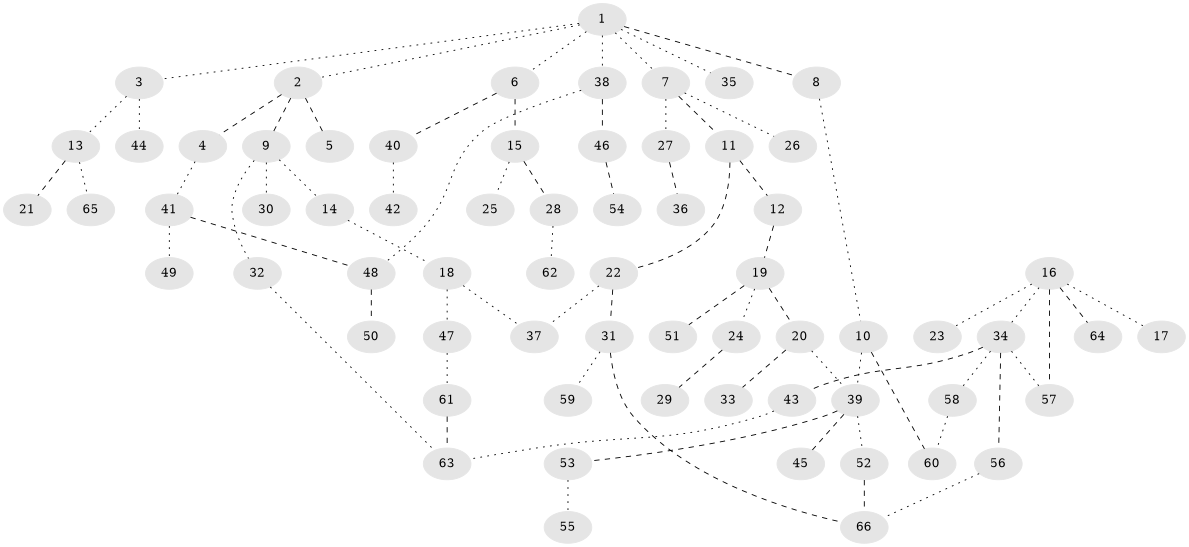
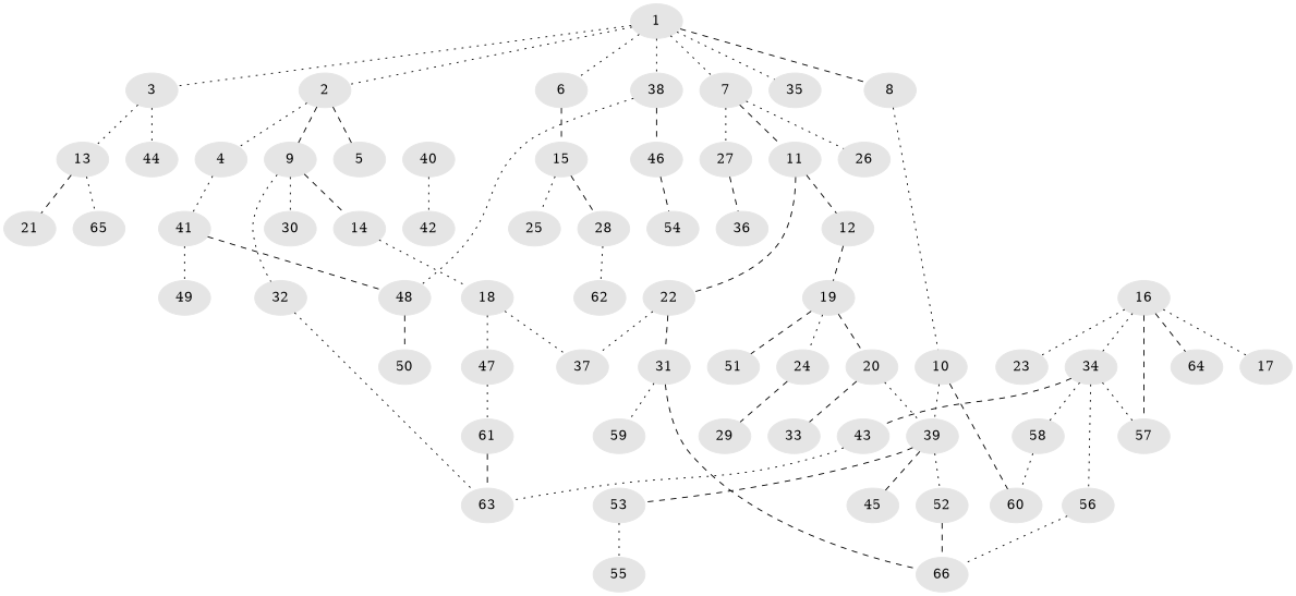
  graph {
    node [color=gray90 style=filled]
    edge [style=dotted]
    1
    2
    3
    6
    7
    8
    35
    38
    4
    5
    9
    13
    44
    15
    40
    11
    26
    27
    10
    46
    48
    41
    14
    30
    32
    21
    65
    49
    25
    28
    42
    12
    22
    36
    39
    60
    18
    63
    16
    17
    23
    34
    57
    64
    45
    52
    53
    19
    37
    31
    20
    24
    51
    47
    62
    43
    56
    58
    61
    33
    29
    59
    66
    54
    50
    55
    1 -- 2
    1 -- 3
    1 -- 6
    1 -- 7
    1 -- 8 [style=dashed]
    1 -- 35
    1 -- 38
-   2 -- 4 [style=dashed]
+   2 -- 4
    2 -- 5 [style=dashed]
    2 -- 9 [style=dashed]
    3 -- 13
    3 -- 44
    6 -- 15 [style=dashed]
-   6 -- 40 [style=dashed]
    7 -- 11 [style=dashed]
    7 -- 26
    7 -- 27
    8 -- 10
    38 -- 46 [style=dashed]
    38 -- 48
    4 -- 41
-   9 -- 14
+   9 -- 14 [style=dashed]
    9 -- 30
    9 -- 32
    13 -- 21 [style=dashed]
    13 -- 65
    15 -- 25
    15 -- 28 [style=dashed]
    40 -- 42
    11 -- 12 [style=dashed]
    11 -- 22 [style=dashed]
    27 -- 36 [style=dashed]
    10 -- 39
    10 -- 60 [style=dashed]
    46 -- 54 [style=dashed]
    48 -- 50 [style=dashed]
    41 -- 48 [style=dashed]
    41 -- 49
    14 -- 18
    32 -- 63
    28 -- 62
    12 -- 19 [style=dashed]
    22 -- 37
    22 -- 31 [style=dashed]
    39 -- 45 [style=dashed]
    39 -- 52
    39 -- 53 [style=dashed]
    18 -- 37
    18 -- 47
    16 -- 17
    16 -- 23
    16 -- 34
    16 -- 57 [style=dashed]
    16 -- 64 [style=dashed]
    34 -- 57
    34 -- 43 [style=dashed]
-   34 -- 56 [style=dashed]
+   34 -- 56
    34 -- 58
    52 -- 66 [style=dashed]
    53 -- 55
    19 -- 20 [style=dashed]
    19 -- 24
    19 -- 51 [style=dashed]
    31 -- 59
    31 -- 66 [style=dashed]
    20 -- 39
    20 -- 33 [style=dashed]
    24 -- 29 [style=dashed]
    47 -- 61
    43 -- 63
    56 -- 66
    58 -- 60
    61 -- 63 [style=dashed]
  }
